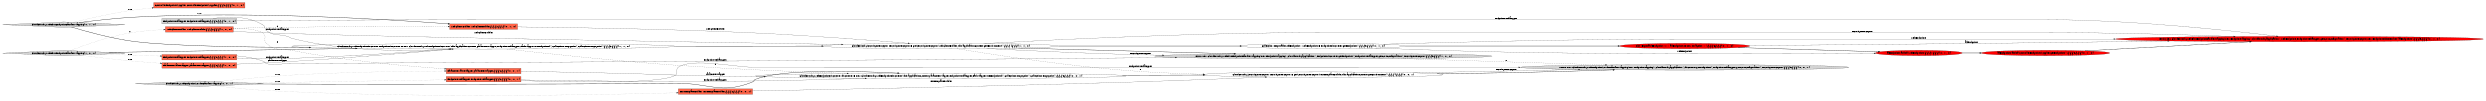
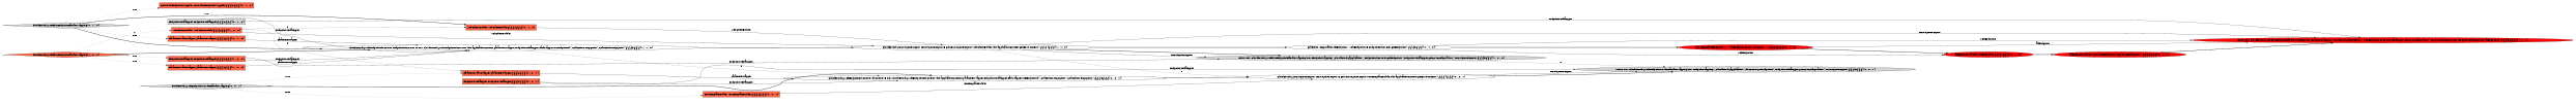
  digraph {
    fontname="DejaVu Serif"
    rankdir=LR
    node [fillcolor=tomato fontname="DejaVu Serif" shape=ellipse style=filled]
    edge [fontname="DejaVu Serif" style=solid]
    n1 [label="ControllerEndpointsSupplier controllerEndpointsSupplier@@@2@@@['0', '1', '0']" shape=box]
    n2 [fillcolor=red label="return new CloudFoundryWebFluxEndpointHandlerMapping(new EndpointMapping(\"/cloudfoundryapplication\"),webEndpoints,endpointMediaTypes,getCorsConfiguration(),securityInterceptor,new EndpointLinksResolver(allEndpoints))@@@9@@@['0', '1', '0']"]
    n3 [label="EndpointMediaTypes endpointMediaTypes@@@2@@@['0', '0', '1']" shape=box]
    n4 [fillcolor=white label="CloudFoundryWebEndpointDiscoverer discoverer = new CloudFoundryWebEndpointDiscoverer(this.applicationContext,parameterMapper,endpointMediaTypes,PathMapper.useEndpointId(),Collections.emptyList(),Collections.emptyList())@@@3@@@['0', '0', '1']"]
    n5 [fillcolor=lightgray label="return new CloudFoundryWebEndpointServletHandlerMapping(new EndpointMapping(\"/cloudfoundryapplication\"),discoverer.getEndpoints(),endpointMediaTypes,getCorsConfiguration(),securityInterceptor)@@@5@@@['0', '0', '1']"]
    n6 [fillcolor=white label="CloudFoundrySecurityInterceptor securityInterceptor = getSecurityInterceptor(restTemplateBuilder,this.applicationContext.getEnvironment())@@@4@@@['0', '0', '1']"]
    n7 [fillcolor=lightgray label="EndpointMediaTypes endpointMediaTypes@@@2@@@['0', '1', '0']" shape=box]
    n8 [fillcolor=white label="CloudFoundryWebEndpointDiscoverer endpointDiscoverer = new CloudFoundryWebEndpointDiscoverer(this.applicationContext,parameterMapper,endpointMediaTypes,PathMapper.useEndpointId(),Collections.emptyList(),Collections.emptyList())@@@3@@@['1', '1', '0']"]
    n9 [fillcolor=white label="CloudFoundrySecurityInterceptor securityInterceptor = getSecurityInterceptor(webClientBuilder,this.applicationContext.getEnvironment())@@@4@@@['1', '1', '0']"]
    n10 [label="RestTemplateBuilder restTemplateBuilder@@@2@@@['0', '0', '1']" shape=box]
    n11 [fillcolor=white label="Collection<ExposableWebEndpoint> webEndpoints = endpointDiscoverer.getEndpoints()@@@5@@@['0', '1', '0']"]
    n12 [fillcolor=red label="allEndpoints.addAll(webEndpoints)@@@7@@@['0', '1', '0']"]
    n13 [fillcolor=red label="List<ExposableEndpoint<?>> allEndpoints = new ArrayList<>()@@@6@@@['0', '1', '0']"]
    n14 [fillcolor=red label="allEndpoints.addAll(controllerEndpointsSupplier.getEndpoints())@@@8@@@['0', '1', '0']"]
+   n15 [label="ParameterValueMapper parameterMapper@@@2@@@['0', '1', '0']" shape=box]
    n16 [label="ParameterValueMapper parameterMapper@@@2@@@['0', '0', '1']" shape=box]
    n17 [label="EndpointMediaTypes endpointMediaTypes@@@2@@@['1', '0', '0']" shape=box]
    n18 [fillcolor=lightgray label="return new CloudFoundryWebFluxEndpointHandlerMapping(new EndpointMapping(\"/cloudfoundryapplication\"),endpointDiscoverer.getEndpoints(),endpointMediaTypes,getCorsConfiguration(),securityInterceptor)@@@5@@@['1', '0', '0']"]
    n19 [label="WebClient.Builder webClientBuilder@@@2@@@['0', '1', '0']" shape=box]
    n20 [label="WebClient.Builder webClientBuilder@@@2@@@['1', '0', '0']" shape=box]
    n21 [fillcolor=lightgray label="cloudFoundryWebEndpointServletHandlerMapping['0', '0', '1']" shape=diamond]
-   n22 [fillcolor=lightgray label="cloudFoundryWebFluxEndpointHandlerMapping['1', '0', '0']" shape=diamond]
+   n22 [label="cloudFoundryWebFluxEndpointHandlerMapping['1', '0', '0']" shape=diamond]
    n23 [label="ParameterValueMapper parameterMapper@@@2@@@['1', '0', '0']" shape=box]
    n24 [fillcolor=lightgray label="cloudFoundryWebFluxEndpointHandlerMapping['0', '1', '0']" shape=diamond]
    n3 -> n4 [label=endpointMediaTypes]
    n3 -> n5 [label=endpointMediaTypes]
    n4 -> n6 [style=bold]
    n6 -> n5 [style=bold]
    n6 -> n5 [label=securityInterceptor]
    n7 -> n2 [label=endpointMediaTypes]
    n7 -> n8 [label=endpointMediaTypes]
    n8 -> n4 [label=0 style=dashed]
    n8 -> n9 [style=bold]
    n9 -> n2 [label=securityInterceptor]
    n9 -> n6 [label=0 style=dashed]
    n9 -> n11 [style=bold]
    n9 -> n18 [style=bold]
    n9 -> n18 [label=securityInterceptor]
    n10 -> n6 [label=restTemplateBuilder]
    n11 -> n2 [label=webEndpoints]
    n11 -> n12 [label=webEndpoints]
    n11 -> n13 [style=bold]
    n12 -> n14 [style=bold]
    n13 -> n2 [label=allEndpoints]
    n13 -> n12 [style=bold]
    n14 -> n2 [style=bold]
+   n15 -> n8 [label=parameterMapper]
    n16 -> n4 [label=parameterMapper]
    n17 -> n8 [label=endpointMediaTypes]
    n17 -> n18 [label=endpointMediaTypes]
    n18 -> n5 [label=0 style=dashed]
    n19 -> n9 [label=webClientBuilder]
    n20 -> n9 [label=webClientBuilder]
    n20 -> n16 [label=8 style=dashed]
    n20 -> n19 [label=0 style=dashed]
-   n21 -> n3 [label=true style=dotted]
    n21 -> n4 [style=bold]
    n21 -> n10 [label=true style=dotted]
    n21 -> n16 [label=true style=dotted]
    n22 -> n8 [style=bold]
    n22 -> n17 [label=true style=dotted]
    n22 -> n20 [label=0 style=dotted]
    n22 -> n23 [label=true style=dotted]
    n23 -> n8 [label=parameterMapper]
    n24 -> n1 [label=true style=dotted]
    n24 -> n8 [style=bold]
+   n24 -> n15 [label=true style=dotted]
    n24 -> n19 [label=true style=bold]
  }
